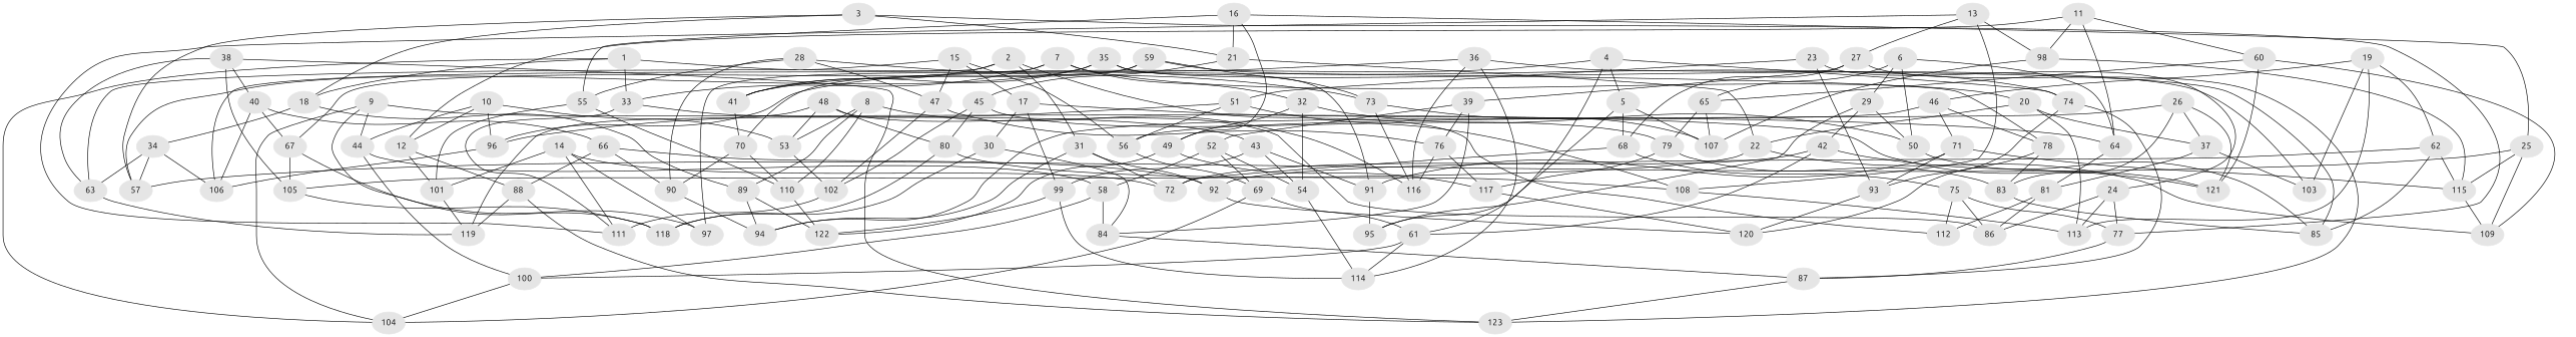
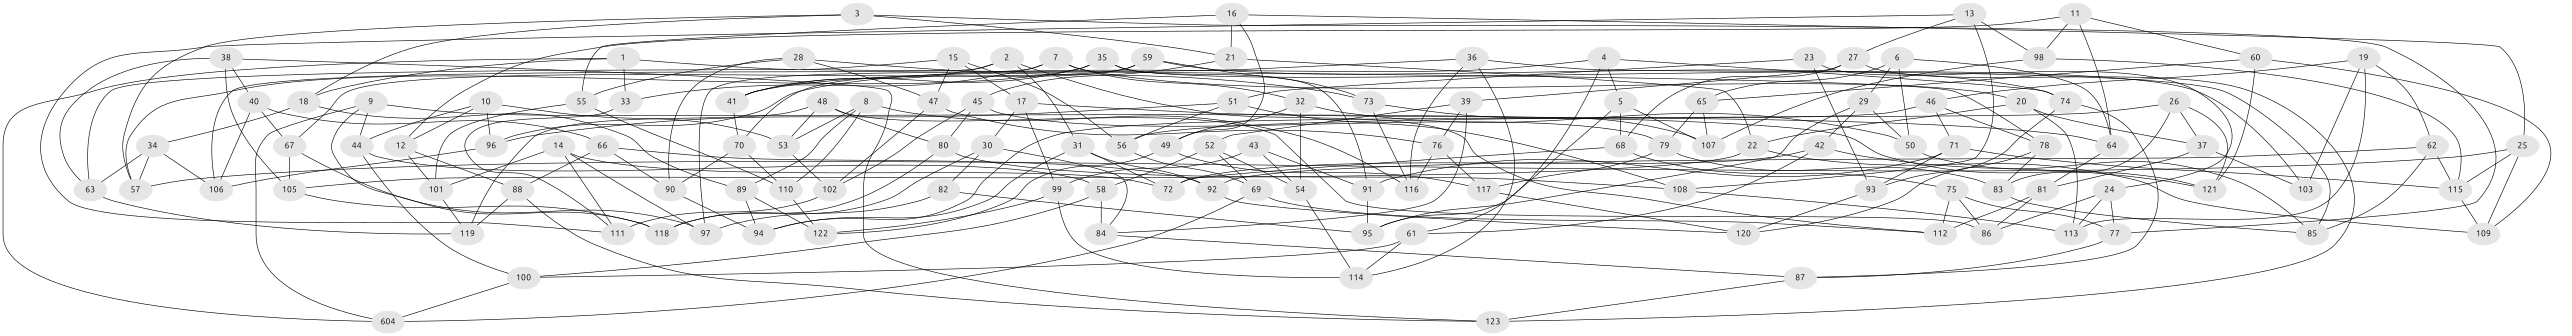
  graph {
    fontname=Ubuntu
    node [color=gray90 fontname=Ubuntu style=filled]
    edge [fontname=Ubuntu]
    1
    18
    33
    78
-   104
+   104 [label=604]
    89
    34
    111
    43
    83
    120
    2
    31
    41
    106
    112
    72
    92
    94
    70
    3
    21
    57
    77
    22
    45
    87
    4
    5
    61
    74
    96
    68
    95
    107
    114
    100
    93
    75
    6
    29
    50
    64
    65
    42
    85
    81
    79
    7
    20
    32
    97
    113
    37
    49
    54
    8
    53
    110
    116
    102
    122
    9
    44
    118
    121
    58
    10
    12
    88
    101
    11
    60
    98
    109
    115
    123
    119
    13
    27
    108
    39
    14
    15
    17
    47
    56
    63
    30
    99
    76
    69
    16
    25
    55
    117
+   82
    84
    19
    46
    62
    103
    71
    105
    80
    23
    24
    51
    86
    26
    52
    28
    73
    90
    91
    35
    36
    38
    40
    66
    67
    48
    59
    1 -- 18
    1 -- 33
    1 -- 78
    1 -- 104
    18 -- 89
    18 -- 34
    33 -- 111
-   33 -- 43
    78 -- 83
    78 -- 120
    89 -- 94
    89 -- 122
    34 -- 106
    34 -- 57
    34 -- 63
    43 -- 54
    43 -- 99
    43 -- 91
    83 -- 85
    2 -- 31
    2 -- 41
    2 -- 106
    2 -- 112
    31 -- 72
    31 -- 92
    31 -- 94
    41 -- 70
    92 -- 120
    70 -- 110
    70 -- 90
    3 -- 18
    3 -- 21
    3 -- 57
    3 -- 77
    21 -- 22
    21 -- 45
    77 -- 87
    22 -- 109
    22 -- 105
    45 -- 79
    45 -- 102
    45 -- 80
    87 -- 123
    4 -- 5
    4 -- 61
    4 -- 74
    4 -- 96
    5 -- 68
    5 -- 95
    5 -- 107
    61 -- 114
    61 -- 100
    74 -- 87
    74 -- 93
    96 -- 106
    68 -- 72
    68 -- 75
    100 -- 104
    93 -- 120
    75 -- 112
    75 -- 77
    75 -- 86
    6 -- 29
    6 -- 50
    6 -- 64
    6 -- 65
    29 -- 95
    29 -- 50
    29 -- 42
    50 -- 85
    64 -- 81
    65 -- 107
    65 -- 79
    42 -- 72
    42 -- 61
    42 -- 121
    81 -- 112
    81 -- 86
    79 -- 83
    79 -- 117
    7 -- 33
    7 -- 20
    7 -- 32
    7 -- 97
    20 -- 22
    20 -- 113
    20 -- 37
    32 -- 50
    32 -- 49
    32 -- 54
    37 -- 81
    37 -- 103
    49 -- 122
    49 -- 117
    54 -- 114
    8 -- 89
    8 -- 53
    8 -- 110
    8 -- 116
    53 -- 102
    110 -- 122
    102 -- 111
    9 -- 104
    9 -- 44
    9 -- 118
    9 -- 121
    44 -- 100
    44 -- 58
    58 -- 100
    58 -- 84
    10 -- 96
    10 -- 53
    10 -- 44
    10 -- 12
    12 -- 88
    12 -- 101
    88 -- 123
    88 -- 119
    101 -- 119
    11 -- 64
    11 -- 12
    11 -- 60
    11 -- 98
    60 -- 65
    60 -- 121
    60 -- 109
    98 -- 107
    98 -- 115
    115 -- 109
    13 -- 111
    13 -- 98
    13 -- 27
    13 -- 108
    27 -- 68
    27 -- 123
    27 -- 39
    108 -- 113
    39 -- 76
    39 -- 84
    39 -- 52
    14 -- 111
    14 -- 72
    14 -- 97
    14 -- 101
    15 -- 17
    15 -- 47
    15 -- 56
    15 -- 63
    17 -- 64
    17 -- 30
    17 -- 99
    47 -- 102
    47 -- 76
    56 -- 69
    63 -- 119
    30 -- 118
+   30 -- 82
    30 -- 84
    99 -- 114
    99 -- 122
    76 -- 116
    76 -- 117
    69 -- 104
-   69 -- 61
+   69 -- 112
    16 -- 21
    16 -- 49
    16 -- 25
    16 -- 55
    25 -- 57
    25 -- 109
    25 -- 115
    55 -- 110
    55 -- 101
    117 -- 120
+   82 -- 95
+   82 -- 97
    84 -- 87
    19 -- 113
    19 -- 46
    19 -- 62
    19 -- 103
    46 -- 78
    46 -- 94
    46 -- 71
    62 -- 92
    62 -- 85
    62 -- 115
    71 -- 93
    71 -- 115
    71 -- 91
    105 -- 118
    80 -- 118
    80 -- 108
    23 -- 93
    23 -- 24
    23 -- 51
    24 -- 77
    24 -- 113
    24 -- 86
    51 -- 96
    51 -- 108
    51 -- 56
    26 -- 83
    26 -- 37
    26 -- 121
    26 -- 56
    52 -- 54
    52 -- 58
    52 -- 69
    28 -- 47
    28 -- 55
    28 -- 73
    28 -- 90
    73 -- 107
    73 -- 116
    90 -- 94
    91 -- 95
    35 -- 41
    35 -- 57
    35 -- 103
    35 -- 91
    36 -- 41
    36 -- 114
    36 -- 85
    36 -- 116
    38 -- 123
    38 -- 63
    38 -- 105
    38 -- 40
    40 -- 106
    40 -- 66
    40 -- 67
    66 -- 92
    66 -- 88
    66 -- 90
    67 -- 97
    67 -- 105
    48 -- 53
    48 -- 119
    48 -- 80
    48 -- 86
    59 -- 70
    59 -- 74
    59 -- 73
    59 -- 67
  }
